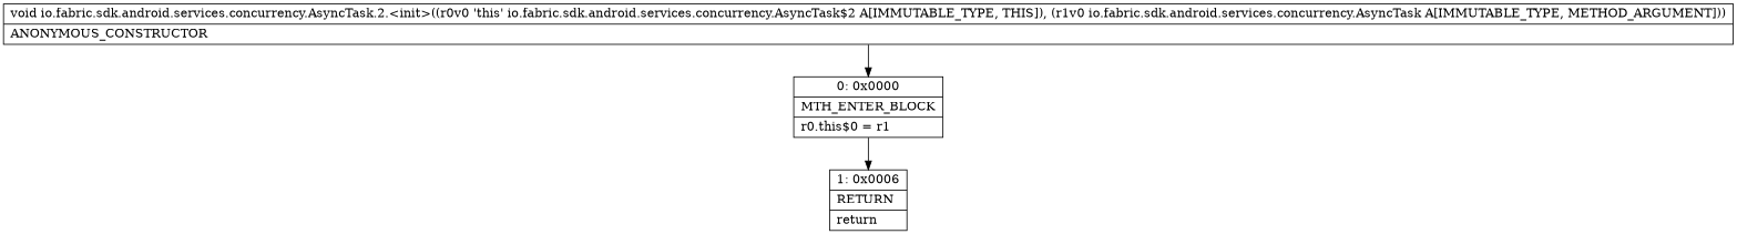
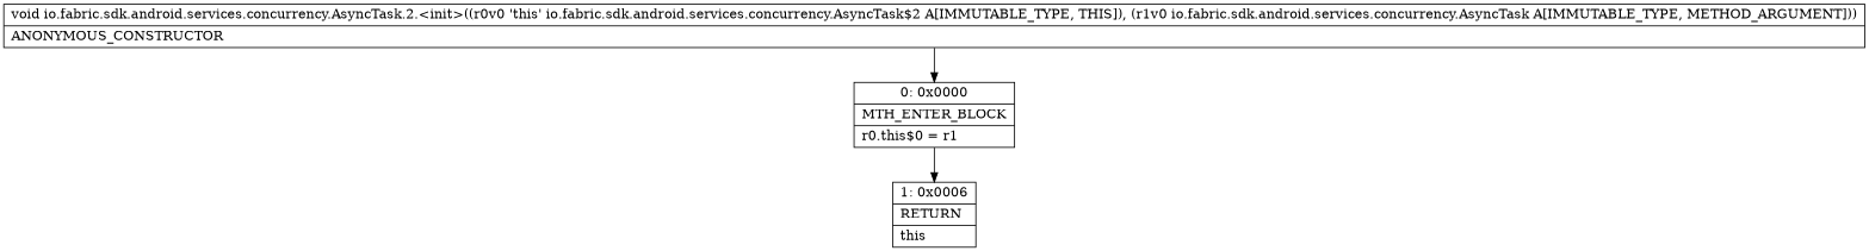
  digraph {
    node [shape=record]
    n1 [label="{0\:\ 0x0000|MTH_ENTER_BLOCK\l|r0.this$0 = r1\l}"]
-   n2 [label="{1\:\ 0x0006|RETURN\l|return\l}"]
+   n2 [label="{1\:\ 0x0006|RETURN\l|this\l}"]
    n3 [label="{void io.fabric.sdk.android.services.concurrency.AsyncTask.2.\<init\>((r0v0 'this' io.fabric.sdk.android.services.concurrency.AsyncTask$2 A[IMMUTABLE_TYPE, THIS]), (r1v0 io.fabric.sdk.android.services.concurrency.AsyncTask A[IMMUTABLE_TYPE, METHOD_ARGUMENT]))  | ANONYMOUS_CONSTRUCTOR\l}"]
    n1 -> n2
    n3 -> n1
  }
